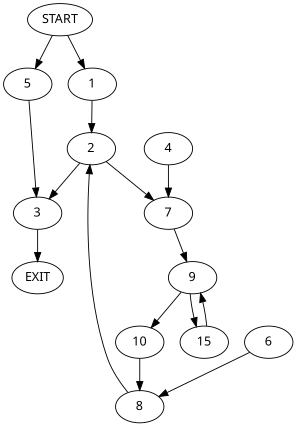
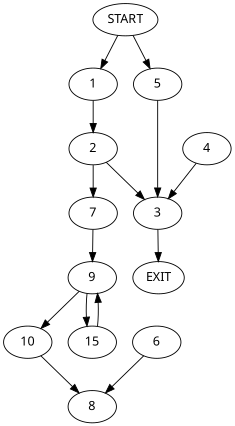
  digraph {
    fontname="Noto Sans"
    node [fontname="Noto Sans"]
    edge [fontname="Noto Sans"]
    n1 [label=START]
    1
    5
    2
    3
    n6 [label=EXIT]
    7
    4
    6
    8
    9
    10
    n13 [label=15]
    n1 -> 1
    n1 -> 5
    1 -> 2
    5 -> 3
    2 -> 3
    2 -> 7
    3 -> n6
    7 -> 9
-   4 -> 7
+   4 -> 3
    6 -> 8
-   8 -> 2
    9 -> 10
    9 -> n13
    10 -> 8
    n13 -> 9
  }
